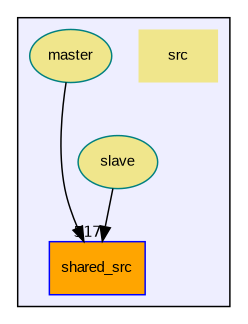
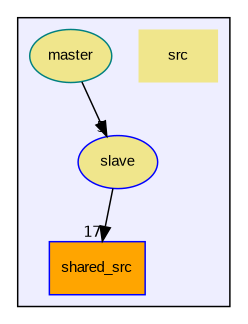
  digraph {
    compound=true
    fontname="Liberation Sans"
    node [fontname="Liberation Sans" fontsize=10 shape=ellipse style=filled fillcolor=khaki color=blue]
    edge [labeldistance=1.5 labelfontname=Helvetica labelfontsize=10 fontname="Liberation Sans"]
    n1 [label=src shape=plaintext]
    n2 [color=teal label=master]
    n3 [fillcolor=orange label=shared_src shape=box]
-   n4 [color=teal label=slave]
+   n4 [label=slave]
    subgraph cluster_1 {
      bgcolor="#eeeeff"
      pencolor=black
      n1
      n2
      n3
      n4
    }
-   n2 -> n3 [headlabel=5]
+   n2 -> n4 [headlabel=5]
    n4 -> n3 [headlabel=17]
  }
